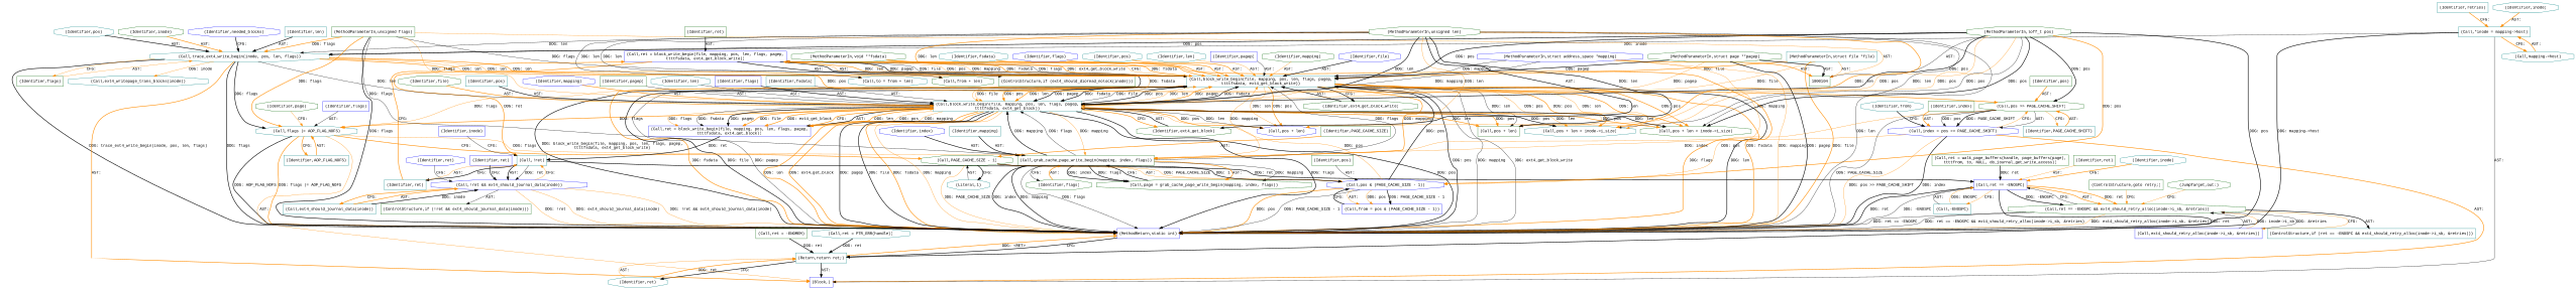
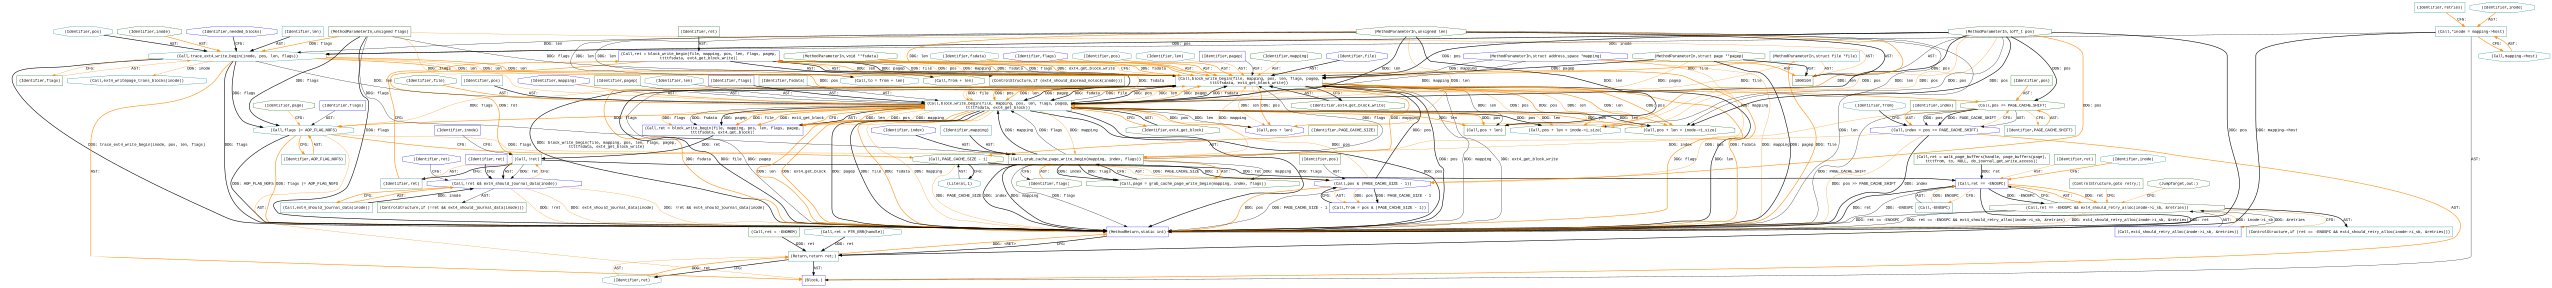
  digraph {
    fontname="Liberation Mono"
    node [color=darkgreen fontname="Liberation Mono" shape=box]
    edge [color=darkorange fontname="Liberation Mono" style=bold]
    n1 [color=blue label="(Call,ret = block_write_begin(file, mapping, pos, len, flags, pagep,\n\t\t\t\tfsdata, ext4_get_block_write))"]
    n2 [color=teal label="(Call,block_write_begin(file, mapping, pos, len, flags, pagep,\n\t\t\t\tfsdata, ext4_get_block_write))"]
    n3 [color=teal label="(Call,!ret)"]
    n4 [color=blue label="(MethodReturn,static int)"]
    n5 [label="(ControlStructure,if (ext4_should_dioread_nolock(inode)))"]
    n6 [color=teal label="(Call,block_write_begin(file, mapping, pos, len, flags, pagep,\n\t\t\t\tfsdata, ext4_get_block))"]
    n7 [label="(Call,grab_cache_page_write_begin(mapping, index, flags))"]
    n8 [color=teal label="(Call,flags |= AOP_FLAG_NOFS)" shape=octagon]
    n9 [color=teal label="(Call,pos + len > inode->i_size)" shape=octagon]
    n10 [label="(Call,pos + len)"]
    n11 [color=blue label="(Call,pos + len)" shape=octagon]
    n12 [label="(Identifier,ext4_get_block_write)" shape=octagon]
    n13 [label="(Call,pos + len > inode->i_size)" shape=octagon]
    n14 [color=blue label="(Call,!ret && ext4_should_journal_data(inode))" shape=octagon]
    n15 [color=blue label="(Call,ret == -ENOSPC)"]
    n16 [color=teal label="(Identifier,ret)"]
    n17 [color=teal label="(Return,return ret;)"]
    n18 [label="(Identifier,ext4_get_block)" shape=octagon]
    n19 [color=blue label="(Call,ret = block_write_begin(file, mapping, pos, len, flags, pagep,\n\t\t\t\tfsdata, ext4_get_block))"]
    n20 [label="(Identifier,flags)" shape=octagon]
    n21 [label="(Call,page = grab_cache_page_write_begin(mapping, index, flags))" shape=octagon]
    n22 [color=blue label="(Block,)"]
    n23 [color=teal label="(Identifier,AOP_FLAG_NOFS)"]
    n24 [label="(Call,PAGE_CACHE_SIZE - 1)" shape=octagon]
    n25 [color=teal label="(MethodParameterIn,struct file *file)"]
    1000104
    n27 [color=blue label="(MethodParameterIn,struct address_space *mapping)" shape=octagon]
    n28 [color=blue label="(Call,index = pos >> PAGE_CACHE_SHIFT)" shape=octagon]
    n29 [label="(Call,pos >> PAGE_CACHE_SHIFT)" shape=octagon]
    n30 [color=blue label="(Call,pos & (PAGE_CACHE_SIZE - 1))" shape=octagon]
    n31 [color=teal label="(Identifier,PAGE_CACHE_SHIFT)"]
    n32 [color=blue label="(Call,from = pos & (PAGE_CACHE_SIZE - 1))"]
    n33 [color=teal label="(Call,trace_ext4_write_begin(inode, pos, len, flags))" shape=octagon]
    n34 [label="(Identifier,flags)"]
    n35 [color=teal label="(Call,ext4_writepage_trans_blocks(inode))" shape=octagon]
    n36 [color=teal label="(Call,to = from + len)" shape=octagon]
    n37 [label="(Call,from + len)" shape=octagon]
    n38 [color=teal label="(Call,*inode = mapping->host)"]
    n39 [color=teal label="(Call,mapping->host)" shape=octagon]
    n40 [label="(MethodParameterIn,loff_t pos)" shape=octagon]
    n41 [label="(MethodParameterIn,unsigned len)" shape=octagon]
    n42 [label="(MethodParameterIn,unsigned flags)"]
    n43 [color=teal label="(Literal,1)" shape=octagon]
    n44 [label="(MethodParameterIn,struct page **pagep)" shape=octagon]
    n45 [label="(MethodParameterIn,void **fsdata)" shape=octagon]
    n46 [color=teal label="(Call,ext4_should_journal_data(inode))"]
    n47 [label="(ControlStructure,if (!ret && ext4_should_journal_data(inode)))"]
    n48 [label="(Call,ret == -ENOSPC && ext4_should_retry_alloc(inode->i_sb, &retries))" shape=octagon]
    n49 [color=teal label="(Call,-ENOSPC)"]
    n50 [color=blue label="(Call,ext4_should_retry_alloc(inode->i_sb, &retries))"]
    n51 [color=teal label="(ControlStructure,if (ret == -ENOSPC && ext4_should_retry_alloc(inode->i_sb, &retries)))"]
    n52 [color=teal label="(Identifier,ret)" shape=octagon]
    n53 [label="(Identifier,mapping)" shape=octagon]
    n54 [color=teal label="(Identifier,len)"]
    n55 [color=teal label="(Identifier,retries)"]
    n56 [label="(Identifier,page)" shape=octagon]
    n57 [color=blue label="(Identifier,ret)" shape=octagon]
    n58 [color=blue label="(Identifier,file)" shape=octagon]
    n59 [label="(Identifier,ret)"]
    n60 [color=blue label="(Identifier,index)" shape=octagon]
    n61 [color=teal label="(Identifier,pos)" shape=octagon]
    n62 [label="(Call,ret = -ENOMEM)"]
    n63 [color=teal label="(Identifier,mapping)"]
    n64 [label="(Identifier,inode)" shape=octagon]
    n65 [color=teal label="(Identifier,fsdata)" shape=octagon]
    n66 [color=teal label="(Call,ret = PTR_ERR(handle))" shape=octagon]
    n67 [color=teal label="(Identifier,inode)" shape=octagon]
    n68 [label="(Call,ret = walk_page_buffers(handle, page_buffers(page),\n\t\t\t\tfrom, to, NULL, do_journal_get_write_access))"]
    n69 [color=teal label="(Identifier,pos)"]
    n70 [label="(Identifier,pos)"]
    n71 [label="(Identifier,ret)"]
    n72 [color=blue label="(Identifier,inode)"]
    n73 [color=blue label="(Identifier,mapping)" shape=octagon]
    n74 [label="(Identifier,PAGE_CACHE_SIZE)"]
    n75 [label="(Identifier,index)"]
    n76 [label="(Identifier,pos)"]
    n77 [label="(ControlStructure,goto retry;)"]
    n78 [color=teal label="(Identifier,from)" shape=octagon]
    n79 [color=blue label="(Identifier,flags)" shape=octagon]
    n80 [label="(JumpTarget,out:)" shape=octagon]
    n81 [color=teal label="(Identifier,inode)" shape=octagon]
    n82 [label="(Identifier,pagep)"]
    n83 [color=teal label="(Identifier,len)" shape=octagon]
    n84 [color=blue label="(Identifier,flags)"]
    n85 [color=blue label="(Identifier,flags)"]
    n86 [color=teal label="(Identifier,pos)" shape=octagon]
    n87 [color=teal label="(Identifier,fsdata)"]
    n88 [color=blue label="(Identifier,ret)"]
    n89 [label="(Identifier,file)" shape=octagon]
    n90 [color=teal label="(Identifier,len)" shape=octagon]
    n91 [color=blue label="(Identifier,pagep)"]
    n92 [color=blue label="(Identifier,needed_blocks)" shape=octagon]
    n1 -> n2 [label="CFG: " style=solid]
    n1 -> n3 [label="DDG: ret"]
    n1 -> n4 [color=black label="DDG: block_write_begin(file, mapping, pos, len, flags, pagep,\n\t\t\t\tfsdata, ext4_get_block_write)"]
    n1 -> n5 [color=black label="AST: "]
    n2 -> n1 [label="AST: " style=solid]
    n2 -> n1 [label="DDG: len"]
    n2 -> n1 [color=black label="DDG: pagep"]
    n2 -> n1 [color=black label="DDG: file" style=solid]
    n2 -> n1 [label="DDG: pos" style=solid]
    n2 -> n1 [label="DDG: mapping" style=solid]
    n2 -> n1 [label="DDG: fsdata"]
    n2 -> n1 [color=black label="DDG: flags" style=solid]
    n2 -> n1 [label="DDG: ext4_get_block_write"]
    n2 -> n4 [label="DDG: fsdata"]
    n2 -> n4 [color=black label="DDG: ext4_get_block_write" style=solid]
    n2 -> n4 [color=black label="DDG: len"]
    n2 -> n4 [color=black label="DDG: file"]
    n2 -> n4 [color=black label="DDG: pagep" style=solid]
    n2 -> n4 [label="DDG: flags"]
    n2 -> n4 [color=black label="DDG: pos"]
    n2 -> n4 [color=black label="DDG: mapping" style=solid]
    n2 -> n6 [label="DDG: file" style=solid]
    n2 -> n6 [label="DDG: pos"]
    n2 -> n6 [label="DDG: len"]
    n2 -> n6 [color=black label="DDG: pagep"]
    n2 -> n6 [color=black label="DDG: fsdata"]
    n2 -> n7 [label="DDG: mapping"]
    n2 -> n8 [label="DDG: flags" style=solid]
    n2 -> n9 [label="DDG: pos"]
    n2 -> n9 [label="DDG: len" style=solid]
    n2 -> n10 [label="DDG: pos" style=solid]
    n2 -> n10 [color=black label="DDG: len" style=solid]
    n2 -> n11 [label="DDG: pos"]
    n2 -> n11 [label="DDG: len" style=solid]
    n2 -> n12 [color=black label="CFG: "]
    n2 -> n13 [label="DDG: pos"]
    n2 -> n13 [label="DDG: len"]
    n3 -> n14 [color=black label="AST: "]
    n3 -> n14 [color=black label="DDG: ret" style=solid]
    n3 -> n15 [color=black label="DDG: ret"]
    n3 -> n16 [color=black label="CFG: "]
    n4 -> n17 [color=black label="CFG: "]
    n6 -> n2 [color=black label="DDG: file" style=solid]
    n6 -> n2 [color=black label="DDG: pos"]
    n6 -> n2 [label="DDG: len" style=solid]
    n6 -> n2 [label="DDG: pagep"]
    n6 -> n2 [color=black label="DDG: fsdata"]
    n6 -> n4 [label="DDG: fsdata"]
    n6 -> n4 [label="DDG: mapping" style=solid]
    n6 -> n4 [color=black label="DDG: flags"]
    n6 -> n4 [color=black label="DDG: pos"]
    n6 -> n4 [label="DDG: len"]
    n6 -> n4 [label="DDG: ext4_get_block"]
    n6 -> n4 [color=black label="DDG: pagep"]
    n6 -> n4 [color=black label="DDG: file"]
    n6 -> n7 [label="DDG: mapping" style=solid]
    n6 -> n8 [label="DDG: flags"]
    n6 -> n9 [color=black label="DDG: pos"]
    n6 -> n9 [label="DDG: len" style=solid]
    n6 -> n10 [label="DDG: pos"]
    n6 -> n10 [label="DDG: len"]
    n6 -> n11 [label="DDG: pos"]
    n6 -> n11 [color=black label="DDG: len" style=solid]
    n6 -> n13 [label="DDG: pos"]
    n6 -> n13 [color=black label="DDG: len"]
    n6 -> n18 [label="CFG: "]
    n6 -> n19 [color=black label="AST: "]
    n6 -> n19 [label="DDG: len"]
    n6 -> n19 [label="DDG: pos" style=solid]
    n6 -> n19 [label="DDG: mapping" style=solid]
    n6 -> n19 [label="DDG: flags" style=solid]
    n6 -> n19 [color=black label="DDG: fsdata" style=solid]
    n6 -> n19 [color=black label="DDG: pagep"]
    n6 -> n19 [label="DDG: file"]
    n6 -> n19 [label="DDG: ext4_get_block"]
    n7 -> n2 [label="DDG: mapping" style=solid]
    n7 -> n2 [color=black label="DDG: flags" style=solid]
    n7 -> n4 [color=black label="DDG: mapping"]
    n7 -> n4 [color=black label="DDG: flags" style=solid]
    n7 -> n4 [color=black label="DDG: index"]
    n7 -> n6 [color=black label="DDG: mapping"]
    n7 -> n6 [color=black label="DDG: flags" style=solid]
    n7 -> n20 [color=black label="CFG: " style=solid]
    n7 -> n21 [label="AST: "]
    n7 -> n21 [color=black label="DDG: mapping" style=solid]
    n7 -> n21 [color=black label="DDG: index"]
    n7 -> n21 [color=black label="DDG: flags"]
    n8 -> n4 [label="DDG: flags |= AOP_FLAG_NOFS"]
    n8 -> n4 [color=black label="DDG: AOP_FLAG_NOFS"]
    n8 -> n7 [label="DDG: flags" style=solid]
    n8 -> n22 [label="AST: " style=solid]
    n8 -> n23 [label="CFG: "]
    n8 -> n24 [label="CFG: "]
    n12 -> n2 [color=black label="AST: "]
    n14 -> n3 [label="CFG: " style=solid]
    n14 -> n4 [label="DDG: !ret" style=solid]
    n14 -> n4 [label="DDG: ext4_should_journal_data(inode)" style=solid]
    n14 -> n4 [label="DDG: !ret && ext4_should_journal_data(inode)" style=solid]
    n14 -> n46 [label="CFG: "]
    n14 -> n47 [color=black label="AST: " style=solid]
    n15 -> n4 [color=black label="DDG: -ENOSPC" style=solid]
    n15 -> n4 [color=black label="DDG: ret"]
    n15 -> n17 [color=black label="DDG: ret"]
    n15 -> n48 [label="AST: "]
    n15 -> n48 [label="DDG: ret"]
    n15 -> n48 [color=black label="DDG: -ENOSPC"]
    n15 -> n49 [label="CFG: " style=solid]
    n16 -> n1 [label="CFG: "]
    n16 -> n3 [label="AST: " style=solid]
    n17 -> n4 [label="DDG: <RET>"]
    n17 -> n22 [color=black label="AST: "]
    n17 -> n52 [color=black label="CFG: "]
    n18 -> n6 [color=black label="AST: "]
    n19 -> n3 [color=black label="DDG: ret"]
    n19 -> n6 [label="CFG: "]
    n20 -> n7 [label="AST: "]
    n21 -> n7 [color=black label="CFG: "]
    n23 -> n8 [label="AST: "]
    n24 -> n4 [label="DDG: PAGE_CACHE_SIZE" style=solid]
    n24 -> n30 [label="AST: " style=solid]
    n24 -> n30 [label="DDG: PAGE_CACHE_SIZE" style=solid]
    n24 -> n30 [color=black label="DDG: 1"]
    n24 -> n43 [color=black label="CFG: "]
    n25 -> n2 [label="DDG: file"]
    n25 -> n4 [label="DDG: file"]
    n25 -> n6 [label="DDG: file" style=solid]
    n25 -> 1000104 [label="AST: " style=solid]
    n27 -> n2 [color=black label="DDG: mapping" style=solid]
    n27 -> n4 [label="DDG: mapping" style=solid]
    n27 -> n6 [color=black label="DDG: mapping" style=solid]
    n27 -> n7 [label="DDG: mapping" style=solid]
    n27 -> 1000104 [label="AST: "]
    n28 -> n4 [color=black label="DDG: index"]
    n28 -> n4 [label="DDG: pos >> PAGE_CACHE_SHIFT" style=solid]
    n28 -> n7 [label="DDG: index" style=solid]
    n28 -> n22 [label="AST: "]
    n28 -> n29 [label="CFG: " style=solid]
-   n29 -> n4 [color=black label="DDG: PAGE_CACHE_SIZE" style=solid]
+   n29 -> n4 [color=black label="DDG: PAGE_CACHE_SHIFT" style=solid]
    n29 -> n28 [color=black label="AST: " style=solid]
    n29 -> n28 [color=black label="DDG: pos" style=solid]
    n29 -> n28 [color=black label="DDG: PAGE_CACHE_SHIFT"]
    n29 -> n30 [label="DDG: pos" style=solid]
    n29 -> n31 [label="CFG: " style=solid]
    n30 -> n2 [color=black label="DDG: pos"]
    n30 -> n4 [label="DDG: pos"]
    n30 -> n4 [color=black label="DDG: PAGE_CACHE_SIZE - 1" style=solid]
    n30 -> n6 [label="DDG: pos" style=solid]
    n30 -> n32 [label="AST: " style=solid]
    n30 -> n32 [label="DDG: pos" style=solid]
    n30 -> n32 [color=black label="DDG: PAGE_CACHE_SIZE - 1"]
    n31 -> n29 [label="AST: "]
    n32 -> n30 [color=black label="CFG: "]
    n33 -> n2 [label="DDG: len"]
    n33 -> n4 [color=black label="DDG: trace_ext4_write_begin(inode, pos, len, flags)"]
    n33 -> n4 [color=black label="DDG: flags"]
    n33 -> n6 [color=black label="DDG: len" style=solid]
    n33 -> n8 [color=black label="DDG: flags"]
    n33 -> n22 [label="AST: "]
    n33 -> n29 [label="DDG: pos"]
    n33 -> n34 [label="CFG: " style=solid]
    n33 -> n35 [label="DDG: inode" style=solid]
    n33 -> n36 [label="DDG: len" style=solid]
    n33 -> n37 [label="DDG: len" style=solid]
    n34 -> n33 [label="AST: " style=solid]
    n38 -> n4 [color=black label="DDG: mapping->host"]
    n38 -> n22 [color=black label="AST: " style=solid]
    n38 -> n33 [color=black label="DDG: inode" style=solid]
    n38 -> n39 [label="CFG: "]
    n39 -> n38 [label="AST: "]
    n40 -> n2 [color=black label="DDG: pos"]
    n40 -> n4 [color=black label="DDG: pos"]
    n40 -> n6 [color=black label="DDG: pos"]
    n40 -> n9 [color=black label="DDG: pos" style=solid]
    n40 -> n10 [label="DDG: pos" style=solid]
    n40 -> n11 [label="DDG: pos" style=solid]
    n40 -> n13 [color=black label="DDG: pos"]
    n40 -> 1000104 [color=black label="AST: " style=solid]
    n40 -> n29 [color=black label="DDG: pos"]
    n40 -> n30 [label="DDG: pos"]
    n40 -> n33 [color=black label="DDG: pos"]
    n41 -> n2 [label="DDG: len"]
    n41 -> n4 [color=black label="DDG: len" style=solid]
    n41 -> n6 [color=black label="DDG: len"]
    n41 -> n9 [label="DDG: len"]
    n41 -> n10 [color=black label="DDG: len"]
    n41 -> n11 [label="DDG: len" style=solid]
    n41 -> n13 [color=black label="DDG: len" style=solid]
-   n41 -> n18 [color=black label="AST: "]
+   n41 -> 1000104 [color=black label="AST: "]
    n41 -> n33 [color=black label="DDG: len" style=solid]
    n41 -> n36 [color=black label="DDG: len" style=solid]
    n41 -> n37 [color=black label="DDG: len" style=solid]
    n42 -> n2 [color=black label="DDG: flags" style=solid]
    n42 -> n4 [color=black label="DDG: flags"]
    n42 -> n6 [label="DDG: flags" style=solid]
    n42 -> n7 [color=black label="DDG: flags" style=solid]
-   n42 -> n8 [label="DDG: flags"]
+   n42 -> n8 [color=black label="DDG: flags"]
    n42 -> 1000104 [label="AST: " style=solid]
    n42 -> n33 [label="DDG: flags"]
    n43 -> n24 [color=black label="AST: " style=solid]
    n44 -> n2 [color=black label="DDG: pagep"]
    n44 -> n4 [color=black label="DDG: pagep"]
    n44 -> n6 [label="DDG: pagep" style=solid]
    n44 -> 1000104 [color=black label="AST: "]
    n45 -> n2 [label="DDG: fsdata"]
    n45 -> n4 [label="DDG: fsdata"]
    n45 -> n6 [label="DDG: fsdata" style=solid]
    n46 -> n14 [label="AST: "]
    n46 -> n14 [color=black label="DDG: inode"]
    n48 -> n4 [color=black label="DDG: ret == -ENOSPC && ext4_should_retry_alloc(inode->i_sb, &retries)" style=solid]
    n48 -> n4 [label="DDG: ext4_should_retry_alloc(inode->i_sb, &retries)" style=solid]
    n48 -> n4 [color=black label="DDG: ret == -ENOSPC" style=solid]
    n48 -> n15 [color=black label="CFG: " style=solid]
    n48 -> n50 [label="CFG: " style=solid]
    n48 -> n51 [color=black label="AST: "]
    n49 -> n15 [color=black label="AST: " style=solid]
    n49 -> n15 [label="DDG: ENOSPC" style=solid]
    n50 -> n48 [color=black label="AST: " style=solid]
    n50 -> n48 [label="DDG: inode->i_sb" style=solid]
    n50 -> n48 [color=black label="DDG: &retries" style=solid]
    n52 -> n17 [label="AST: " style=solid]
    n52 -> n17 [label="DDG: ret"]
    n53 -> n2 [label="AST: " style=solid]
    n54 -> n33 [color=black label="AST: "]
    n55 -> n38 [label="CFG: "]
    n56 -> n8 [label="CFG: " style=solid]
    n57 -> n14 [color=black label="CFG: " style=solid]
    n58 -> n2 [color=black label="AST: "]
    n59 -> n1 [color=black label="AST: "]
    n60 -> n7 [color=black label="AST: "]
    n61 -> n33 [color=black label="AST: "]
    n62 -> n17 [color=black label="DDG: ret"]
    n63 -> n7 [color=black label="AST: "]
    n64 -> n33 [label="AST: "]
    n65 -> n2 [label="AST: "]
    n66 -> n17 [color=black label="DDG: ret"]
    n67 -> n38 [label="AST: "]
    n68 -> n15 [color=black label="DDG: ret"]
    n69 -> n6 [color=black label="AST: "]
    n70 -> n29 [label="AST: "]
    n71 -> n15 [label="AST: " style=solid]
    n72 -> n3 [color=black label="CFG: " style=solid]
    n73 -> n6 [label="AST: "]
    n74 -> n24 [label="AST: "]
    n75 -> n28 [label="AST: "]
    n76 -> n30 [color=black label="AST: " style=solid]
    n77 -> n48 [label="CFG: " style=solid]
    n78 -> n28 [color=black label="CFG: "]
    n79 -> n2 [label="AST: "]
    n80 -> n48 [label="CFG: " style=solid]
    n81 -> n15 [label="CFG: "]
    n82 -> n6 [color=black label="AST: " style=solid]
    n83 -> n6 [color=black label="AST: " style=solid]
    n84 -> n8 [color=black label="AST: " style=solid]
    n85 -> n6 [color=black label="AST: "]
    n86 -> n2 [label="AST: "]
    n87 -> n6 [color=black label="AST: " style=solid]
    n88 -> n14 [color=black label="CFG: "]
    n89 -> n6 [label="AST: "]
    n90 -> n2 [label="AST: " style=solid]
    n91 -> n2 [color=black label="AST: " style=solid]
    n92 -> n33 [color=black label="CFG: "]
  }
